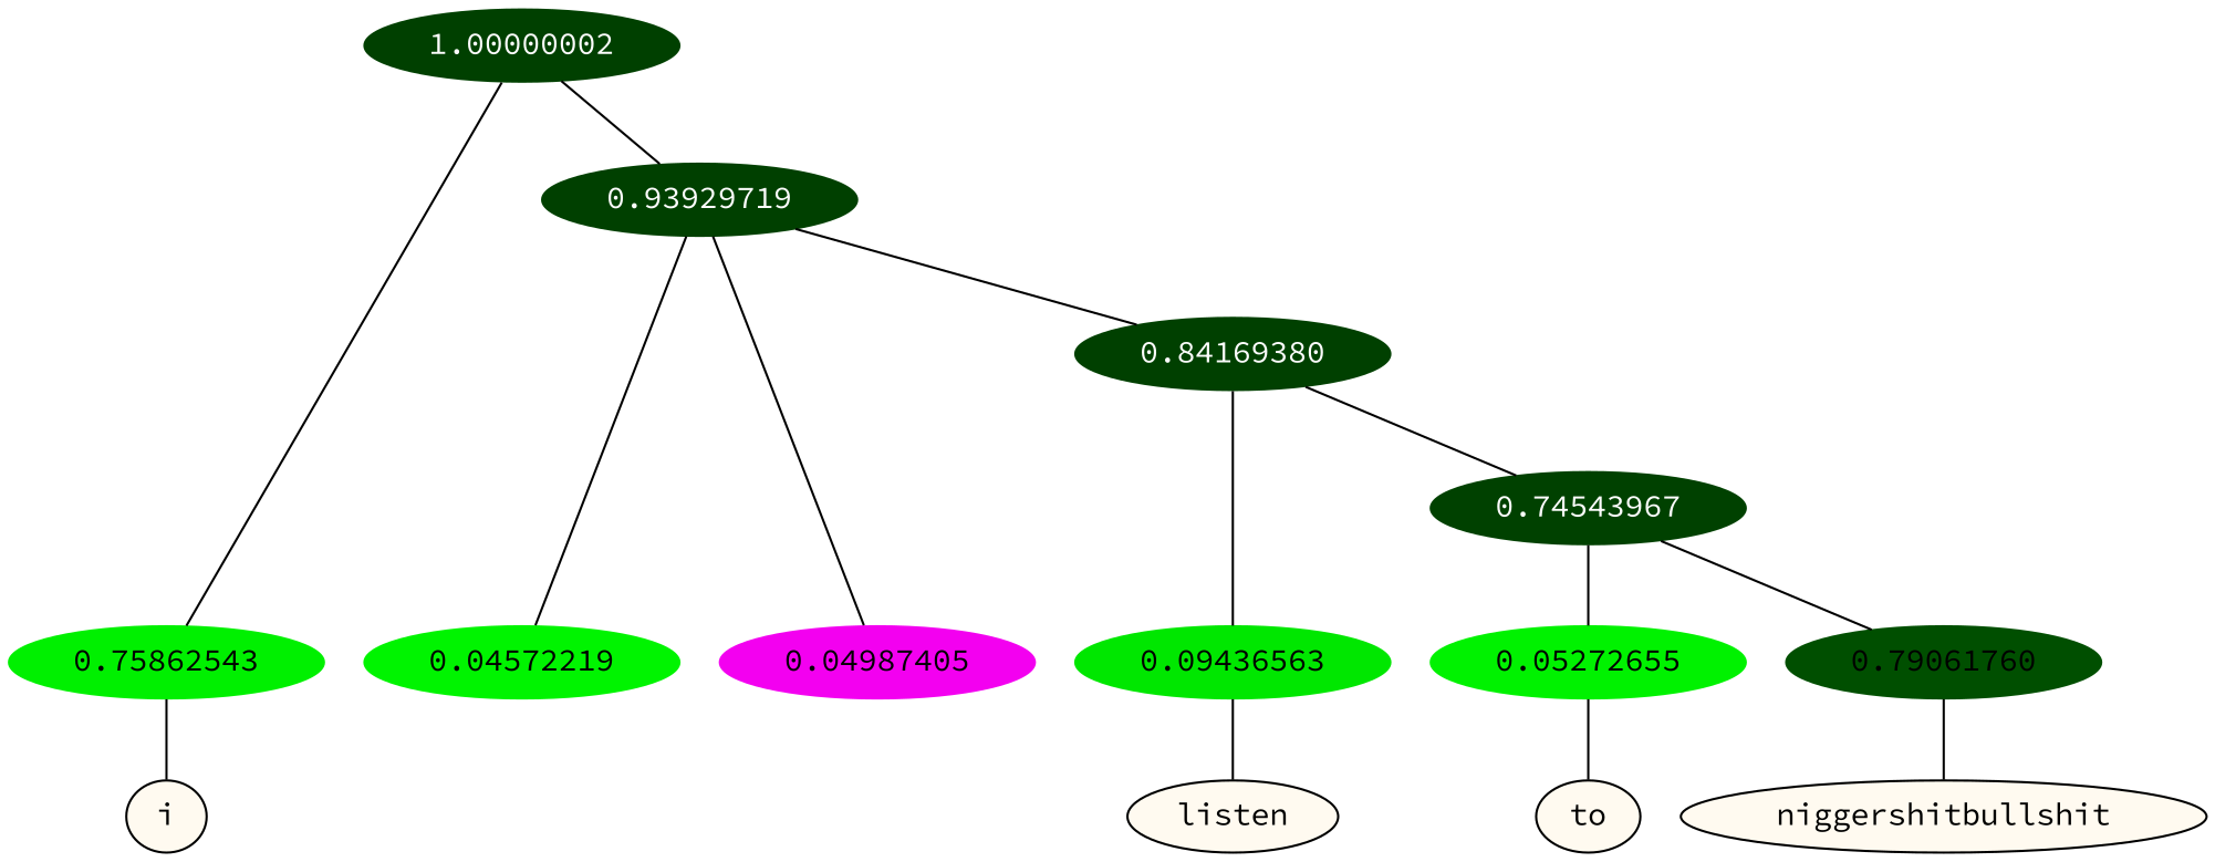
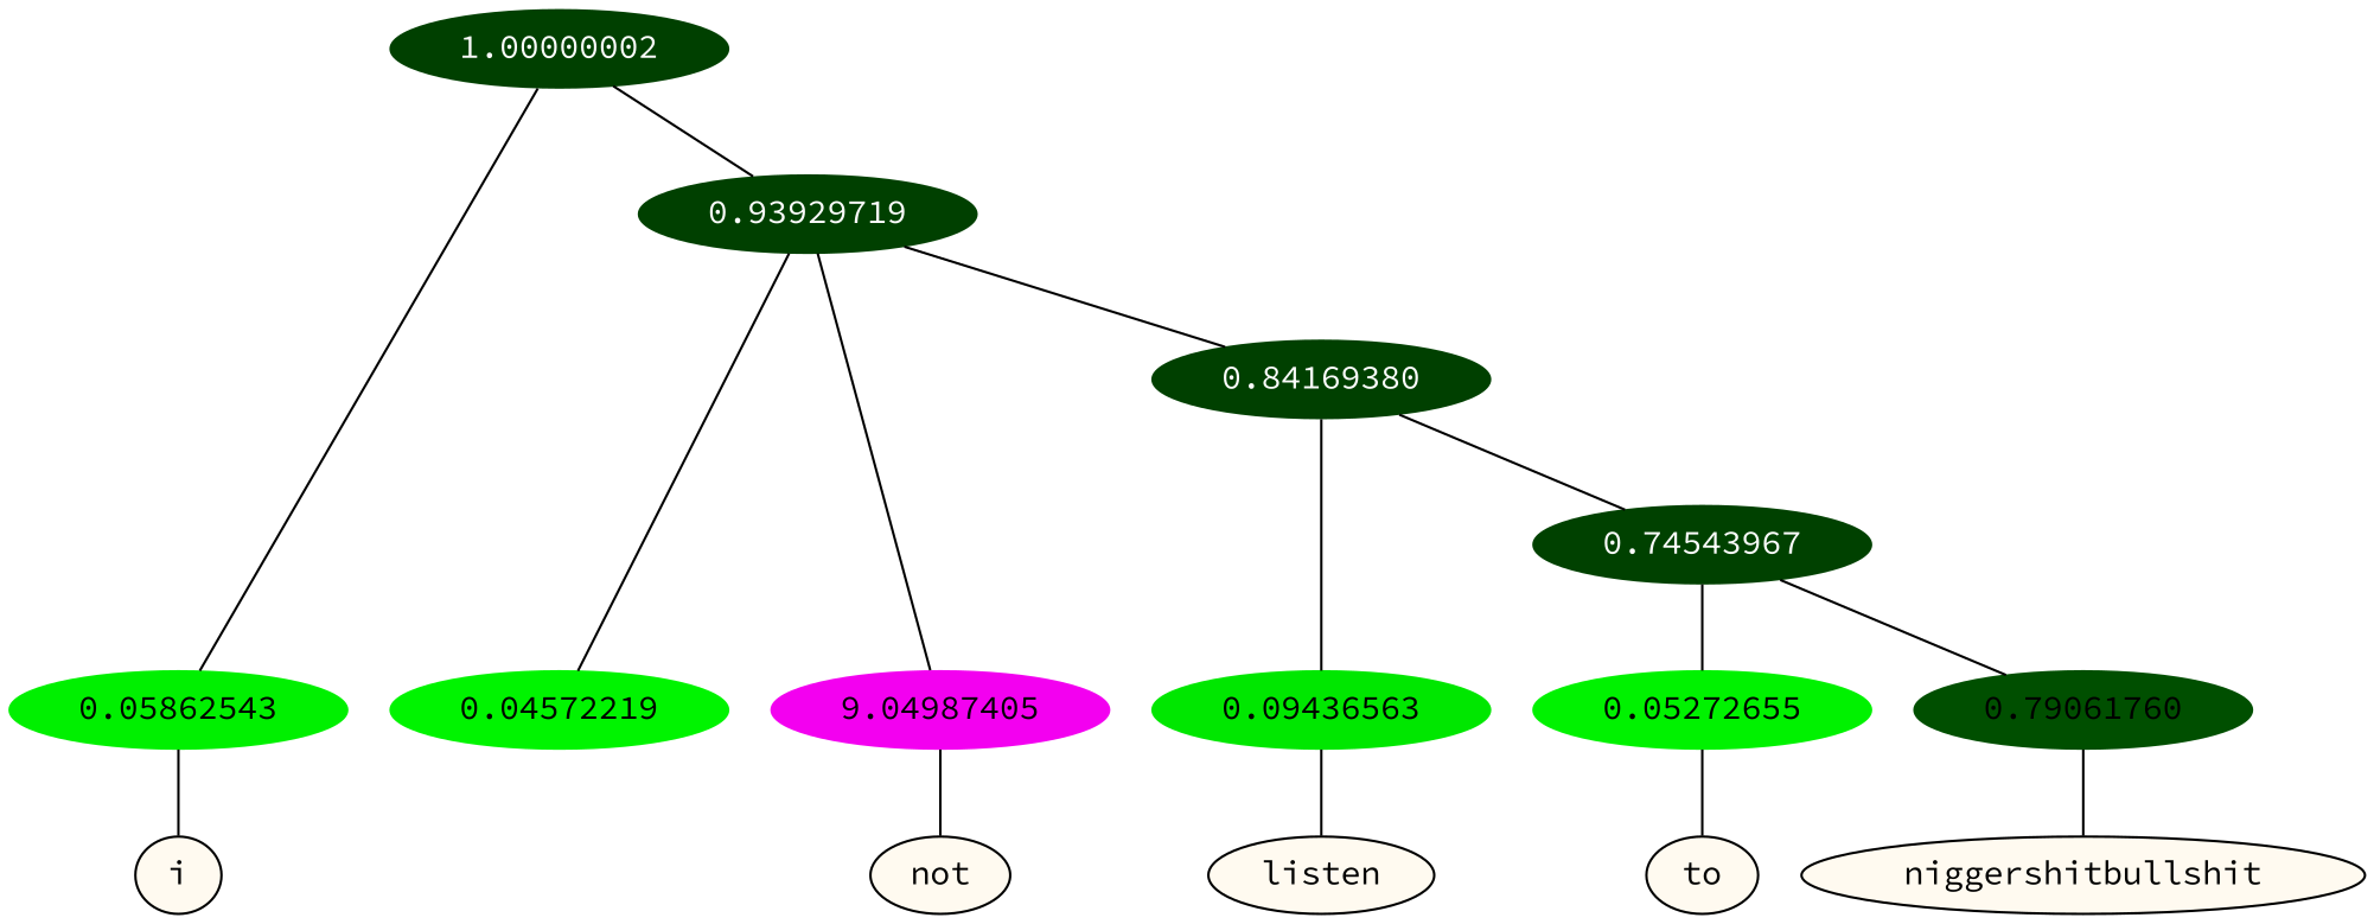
  graph {
    fontname="Source Code Pro"
    node [color=black fontname="Source Code Pro" format=png nodesep=0.001 ordering=out overlap_scaling=0.01 ranksep=0.001 style=filled fontcolor=black]
    edge [fontname="Source Code Pro"]
    n1 [fillcolor=floralwhite height=0.15 label=i style="filled,solid" width=0.15 fontcolor=""]
+   n2 [fillcolor=floralwhite height=0.15 label=not style="filled,solid" width=0.15 fontcolor=""]
    n3 [fillcolor=floralwhite height=0.15 label=listen style="filled,solid" width=0.15 fontcolor=""]
    n4 [fillcolor=floralwhite height=0.15 label=to style="filled,solid" width=0.15 fontcolor=""]
    n5 [fillcolor=floralwhite height=0.15 label=niggershitbullshit style="filled,solid" width=0.15 fontcolor=""]
-   n6 [color="0.334 1.000 0.941" height=0.15 label=0.75862543 width=0.15]
+   n6 [color="0.334 1.000 0.941" height=0.15 label=0.05862543 width=0.15]
    n7 [color="0.334 1.000 0.954" height=0.15 label=0.04572219 width=0.15]
-   n8 [color="0.835 1.000 0.950" height=0.15 label=0.04987405 width=0.15]
+   n8 [color="0.835 1.000 0.950" height=0.15 label=9.04987405 width=0.15]
    n9 [color="0.334 1.000 0.906" height=0.15 label=0.09436563 width=0.15]
    n10 [color="0.334 1.000 0.947" height=0.15 label=0.05272655 width=0.15]
    n11 [color="0.334 1.000 0.309" height=0.15 label=0.79061760 width=0.15]
    n12 [color="0.334 1.000 0.250" fontcolor=grey99 height=0.15 label=1.00000002 width=0.15]
    n13 [color="0.334 1.000 0.250" fontcolor=grey99 height=0.15 label=0.93929719 width=0.15]
    n14 [color="0.334 1.000 0.250" fontcolor=grey99 height=0.15 label=0.84169380 width=0.15]
    n15 [color="0.334 1.000 0.255" fontcolor=grey99 height=0.15 label=0.74543967 width=0.15]
    subgraph sub_1 {
      rank=same
      n1
+     n2
      n3
      n4
      n5
    }
    subgraph sub_2 {
      rank=same
      n6
      n7
      n8
      n9
      n10
      n11
    }
    n6 -- n1
+   n8 -- n2
    n9 -- n3
    n10 -- n4
    n11 -- n5
    n12 -- n6
    n12 -- n13
    n13 -- n7
    n13 -- n8
    n13 -- n14
    n14 -- n9
    n14 -- n15
    n15 -- n10
    n15 -- n11
  }
